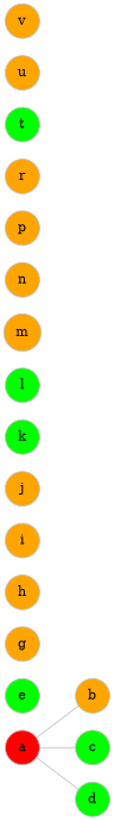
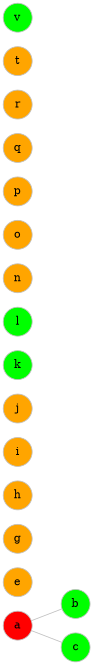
  graph {
    rankdir=LR
    node [color=grey fillcolor=orange shape=circle style=filled]
    edge [color=grey]
    a [fillcolor=red]
-   b
+   b [fillcolor=green]
    c [fillcolor=green]
-   d [fillcolor=green]
-   e [fillcolor=green]
+   e
    g
    h
    i
    j
    k [fillcolor=green]
    l [fillcolor=green]
-   m
    n
+   o
    p
+   q
    r
-   t [fillcolor=green]
-   u
-   v
+   t
+   v [fillcolor=green]
    a -- b
    a -- c
-   a -- d
  }
